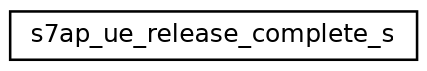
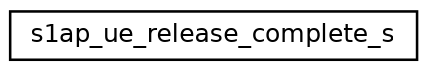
  digraph {
    rankdir=LR
-   n1 [color=black fillcolor=white fontname=Helvetica fontsize=10 height=0.2 label=s7ap_ue_release_complete_s shape=record style=filled width=0.4]
+   n1 [color=black fillcolor=white fontname=Helvetica fontsize=10 height=0.2 label=s1ap_ue_release_complete_s shape=record style=filled width=0.4]
  }
